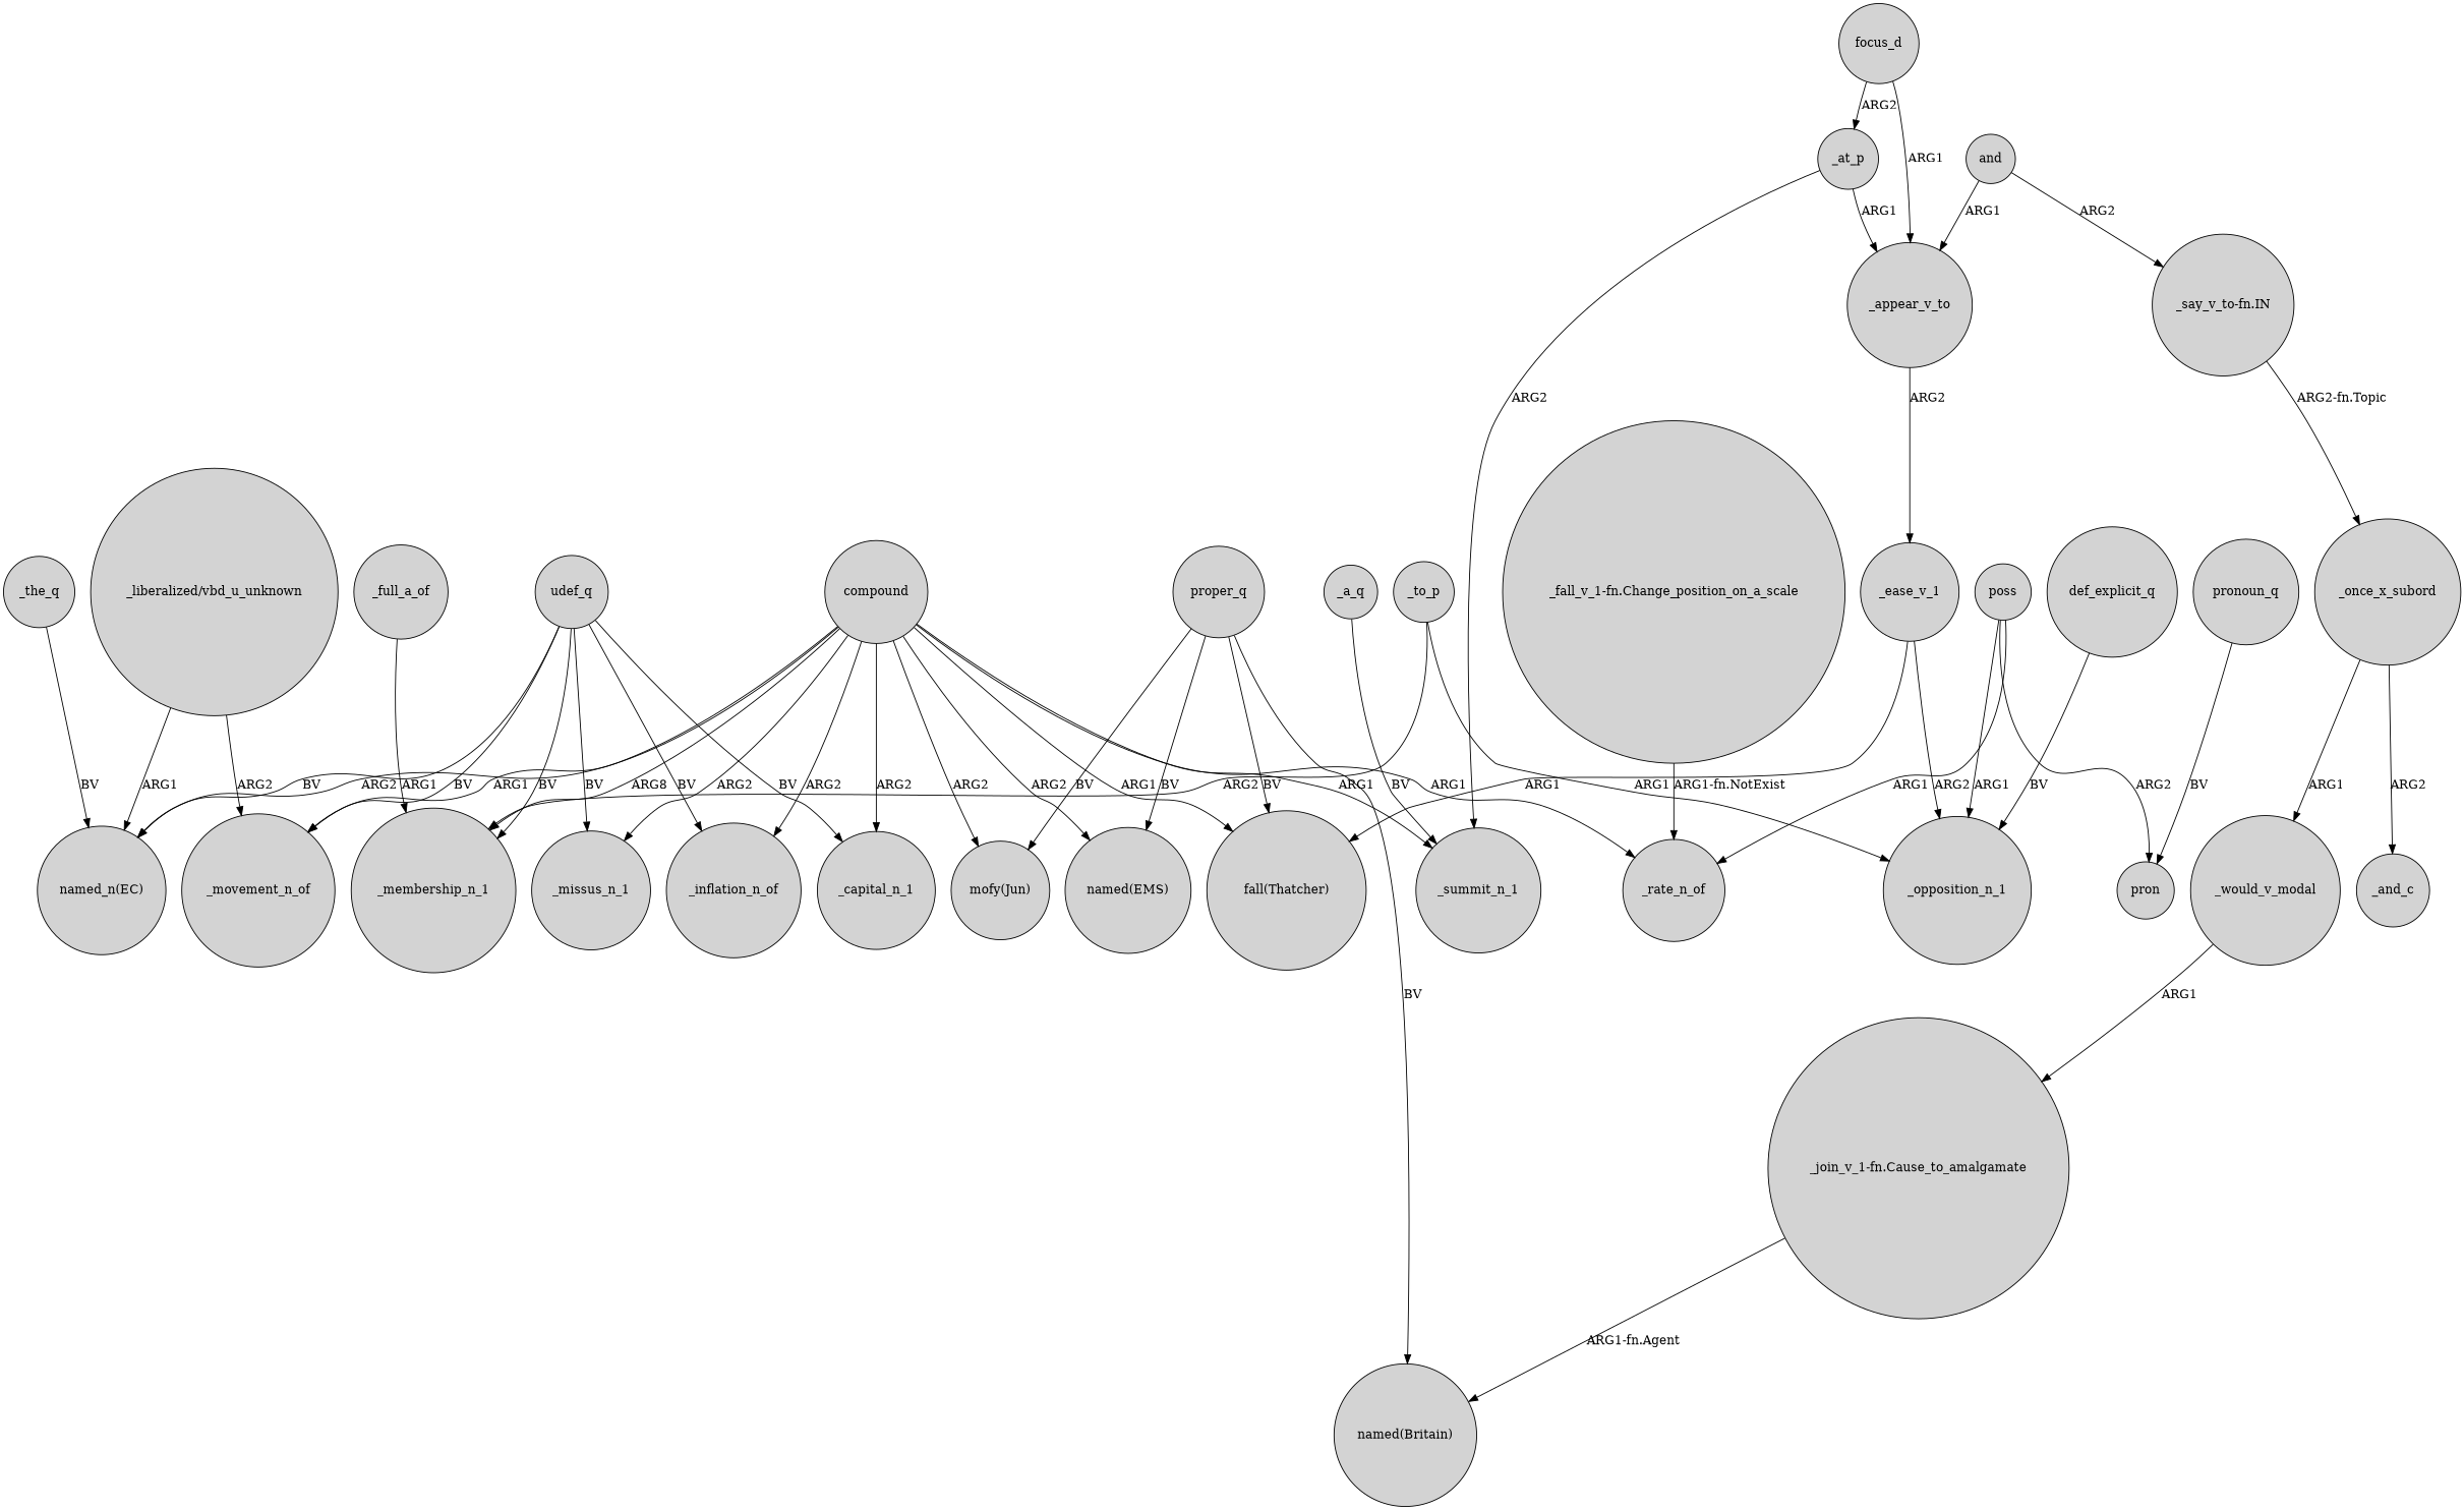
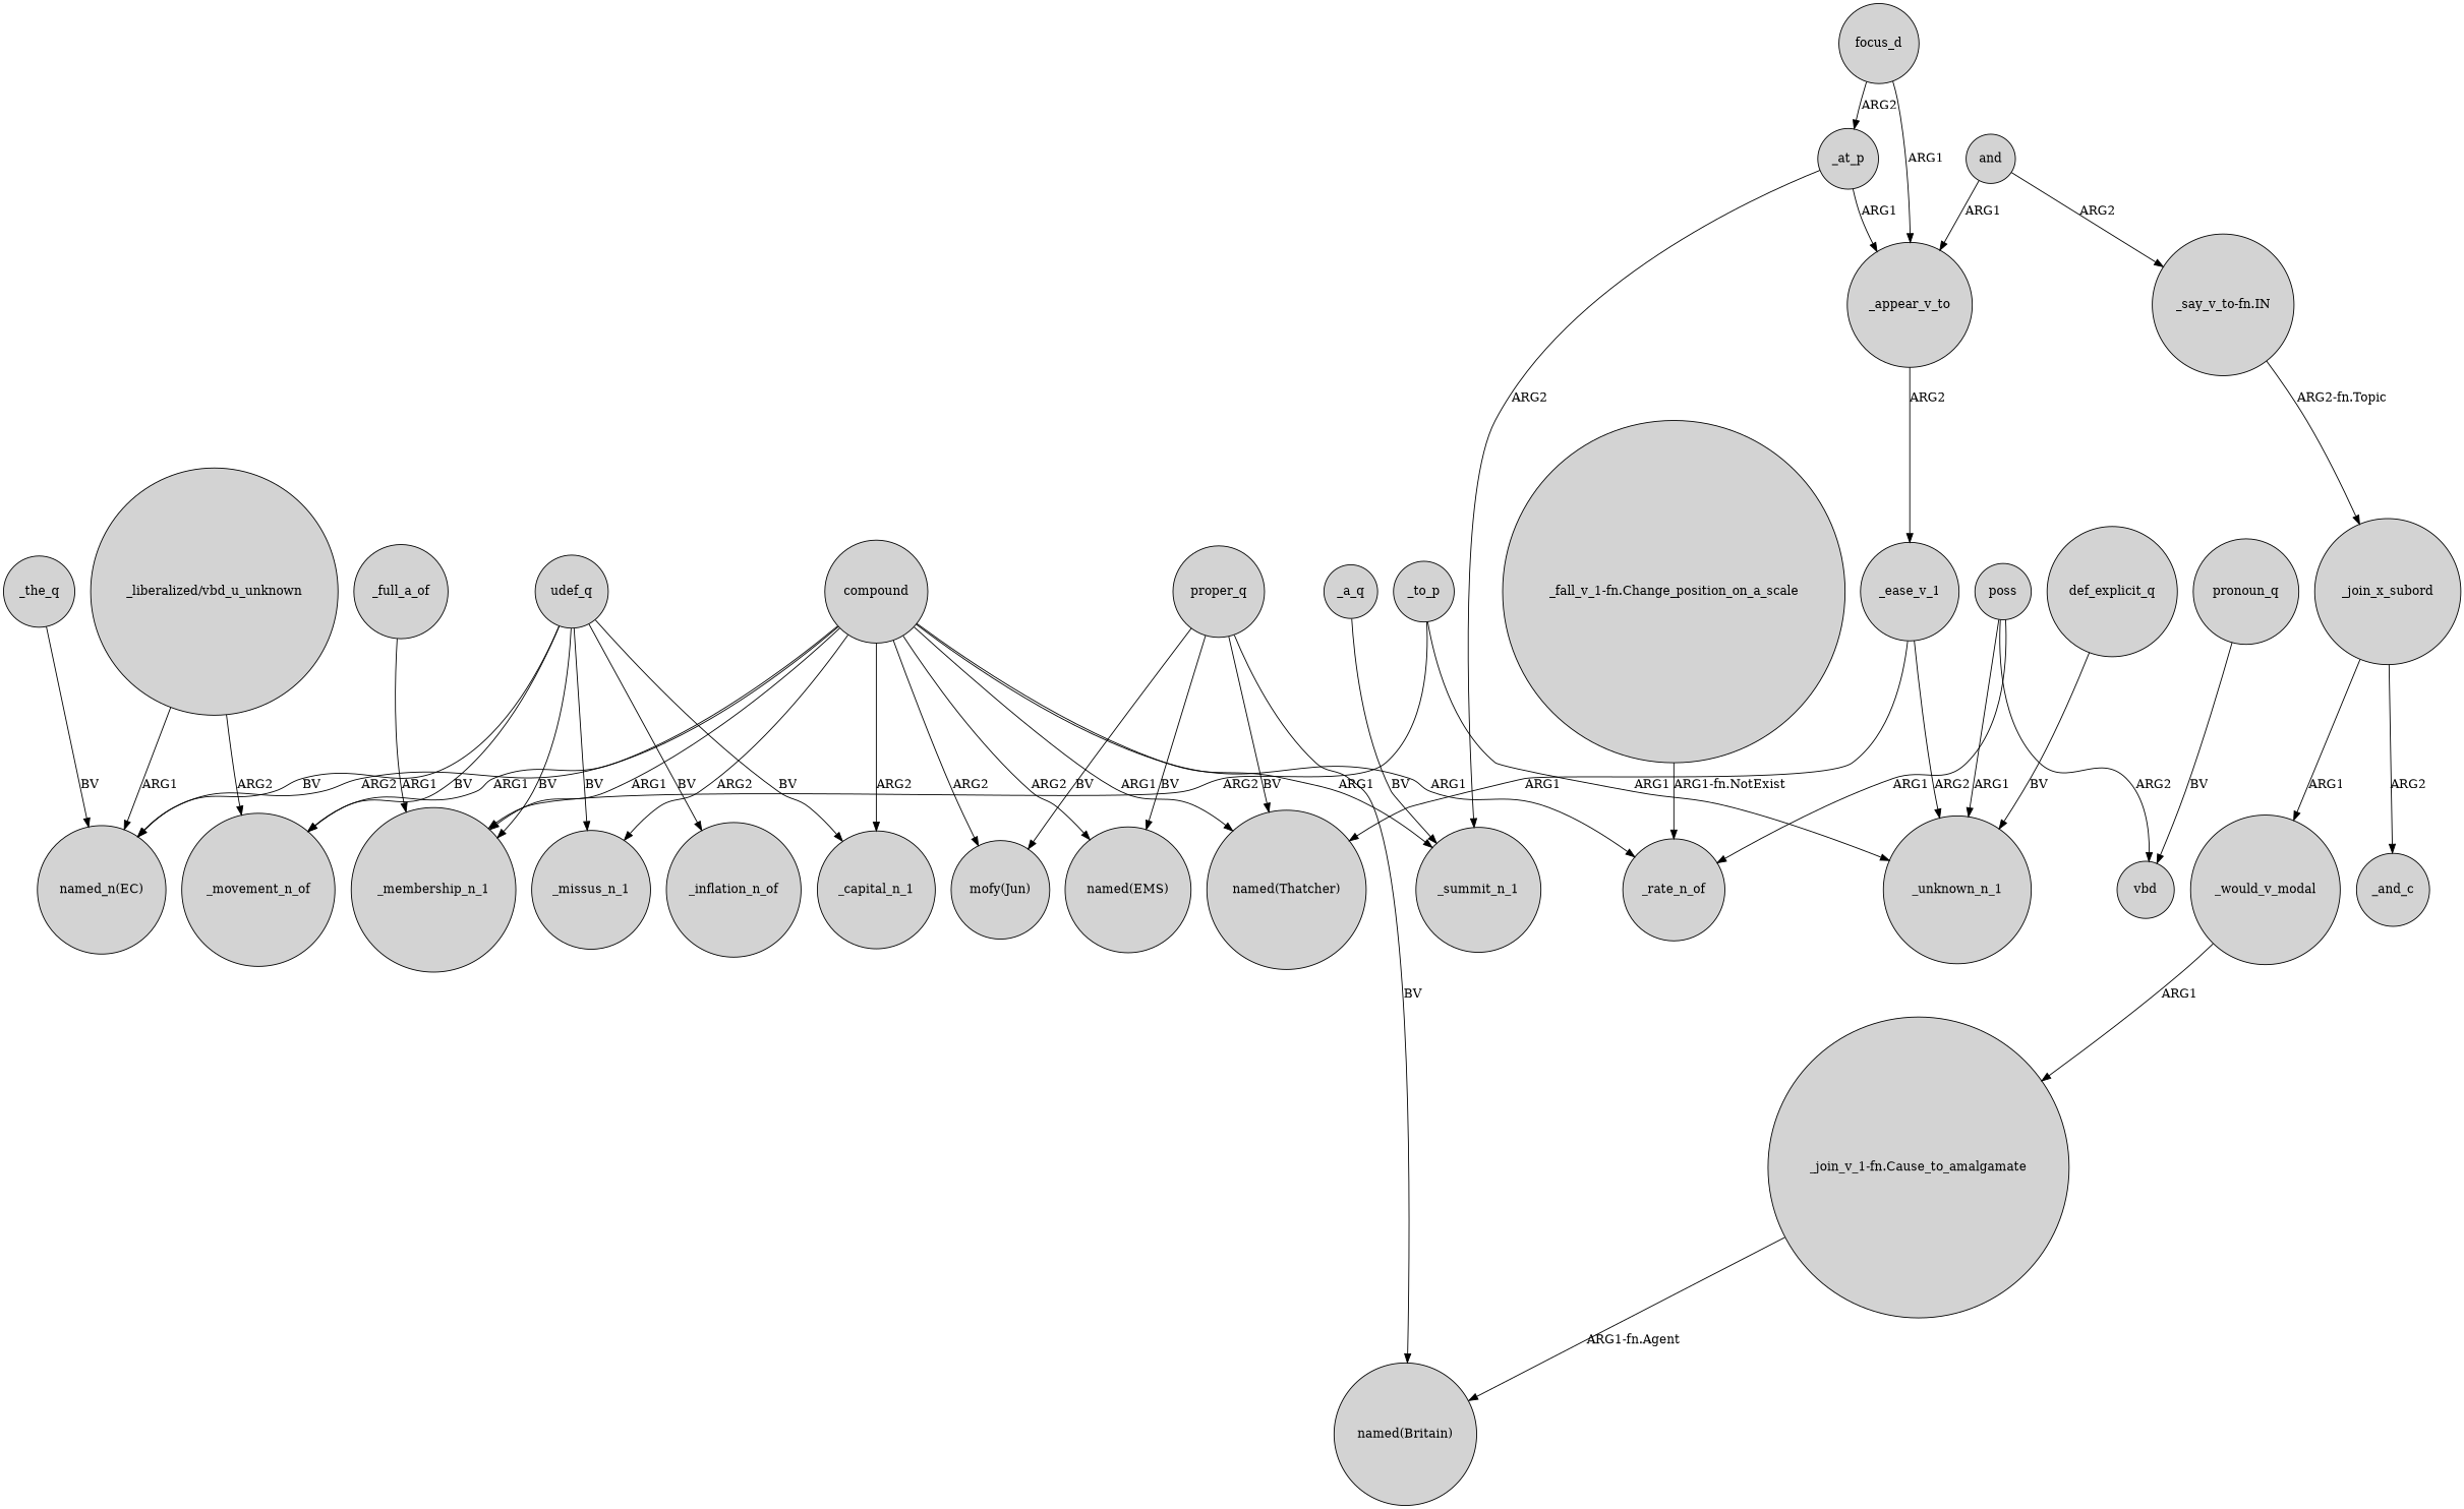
  digraph {
    node [shape=circle style=filled]
    poss
    _rate_n_of
-   pron
-   _opposition_n_1
+   pron [label=vbd]
+   _opposition_n_1 [label=_unknown_n_1]
    _full_a_of
    _membership_n_1
    udef_q
    _inflation_n_of
    _capital_n_1
    _movement_n_of
    "named_n(EC)"
    _missus_n_1
    n13 [label=and]
    _appear_v_to
    "_say_v_to-fn.IN"
    _ease_v_1
-   _once_x_subord
-   "named(Thatcher)" [label="fall(Thatcher)"]
+   _once_x_subord [label=_join_x_subord]
+   "named(Thatcher)"
    compound
    "mofy(Jun)"
    _summit_n_1
    "named(EMS)"
    _the_q
    def_explicit_q
    "_liberalized/vbd_u_unknown"
    _would_v_modal
    "_join_v_1-fn.Cause_to_amalgamate"
    "named(Britain)"
    proper_q
    _and_c
    "_fall_v_1-fn.Change_position_on_a_scale"
    focus_d
    _at_p
    _a_q
    pronoun_q
    _to_p
    poss -> _rate_n_of [label=ARG1]
    poss -> pron [label=ARG2]
    poss -> _opposition_n_1 [label=ARG1]
    _full_a_of -> _membership_n_1 [label=ARG1]
    udef_q -> _membership_n_1 [label=BV]
    udef_q -> _inflation_n_of [label=BV]
    udef_q -> _capital_n_1 [label=BV]
    udef_q -> _movement_n_of [label=BV]
    udef_q -> "named_n(EC)" [label=BV]
    udef_q -> _missus_n_1 [label=BV]
    n13 -> _appear_v_to [label=ARG1]
    n13 -> "_say_v_to-fn.IN" [label=ARG2]
    _appear_v_to -> _ease_v_1 [label=ARG2]
    "_say_v_to-fn.IN" -> _once_x_subord [label="ARG2-fn.Topic"]
    _ease_v_1 -> _opposition_n_1 [label=ARG2]
    _ease_v_1 -> "named(Thatcher)" [label=ARG1]
    _once_x_subord -> _would_v_modal [label=ARG1]
    _once_x_subord -> _and_c [label=ARG2]
    compound -> _rate_n_of [label=ARG1]
-   compound -> _membership_n_1 [label=ARG8]
-   compound -> _inflation_n_of [label=ARG2]
+   compound -> _membership_n_1 [label=ARG1]
    compound -> _capital_n_1 [label=ARG2]
    compound -> _movement_n_of [label=ARG1]
    compound -> "named_n(EC)" [label=ARG2]
    compound -> _missus_n_1 [label=ARG2]
    compound -> "named(Thatcher)" [label=ARG1]
    compound -> "mofy(Jun)" [label=ARG2]
    compound -> _summit_n_1 [label=ARG1]
    compound -> "named(EMS)" [label=ARG2]
    _the_q -> "named_n(EC)" [label=BV]
    def_explicit_q -> _opposition_n_1 [label=BV]
    "_liberalized/vbd_u_unknown" -> _movement_n_of [label=ARG2]
    "_liberalized/vbd_u_unknown" -> "named_n(EC)" [label=ARG1]
    _would_v_modal -> "_join_v_1-fn.Cause_to_amalgamate" [label=ARG1]
    "_join_v_1-fn.Cause_to_amalgamate" -> "named(Britain)" [label="ARG1-fn.Agent"]
    proper_q -> "named(Thatcher)" [label=BV]
    proper_q -> "mofy(Jun)" [label=BV]
    proper_q -> "named(EMS)" [label=BV]
    proper_q -> "named(Britain)" [label=BV]
    "_fall_v_1-fn.Change_position_on_a_scale" -> _rate_n_of [label="ARG1-fn.NotExist"]
    focus_d -> _appear_v_to [label=ARG1]
    focus_d -> _at_p [label=ARG2]
    _at_p -> _appear_v_to [label=ARG1]
    _at_p -> _summit_n_1 [label=ARG2]
    _a_q -> _summit_n_1 [label=BV]
    pronoun_q -> pron [label=BV]
    _to_p -> _opposition_n_1 [label=ARG1]
    _to_p -> _membership_n_1 [label=ARG2]
  }
